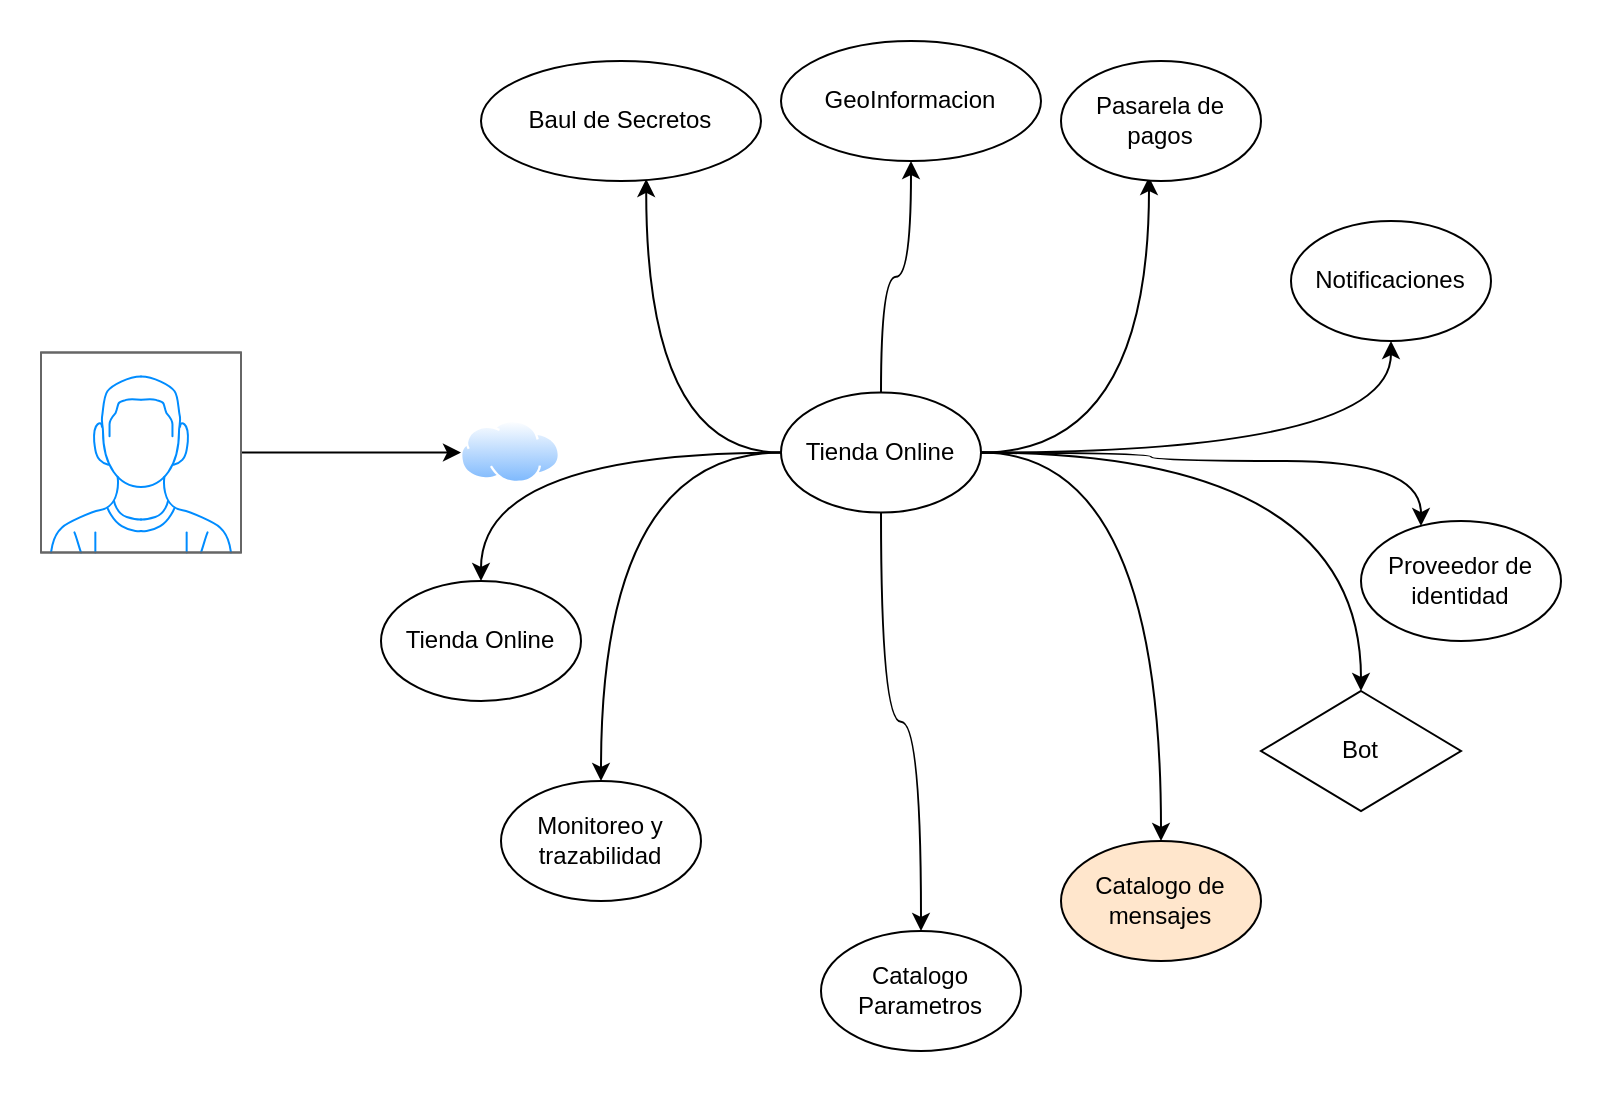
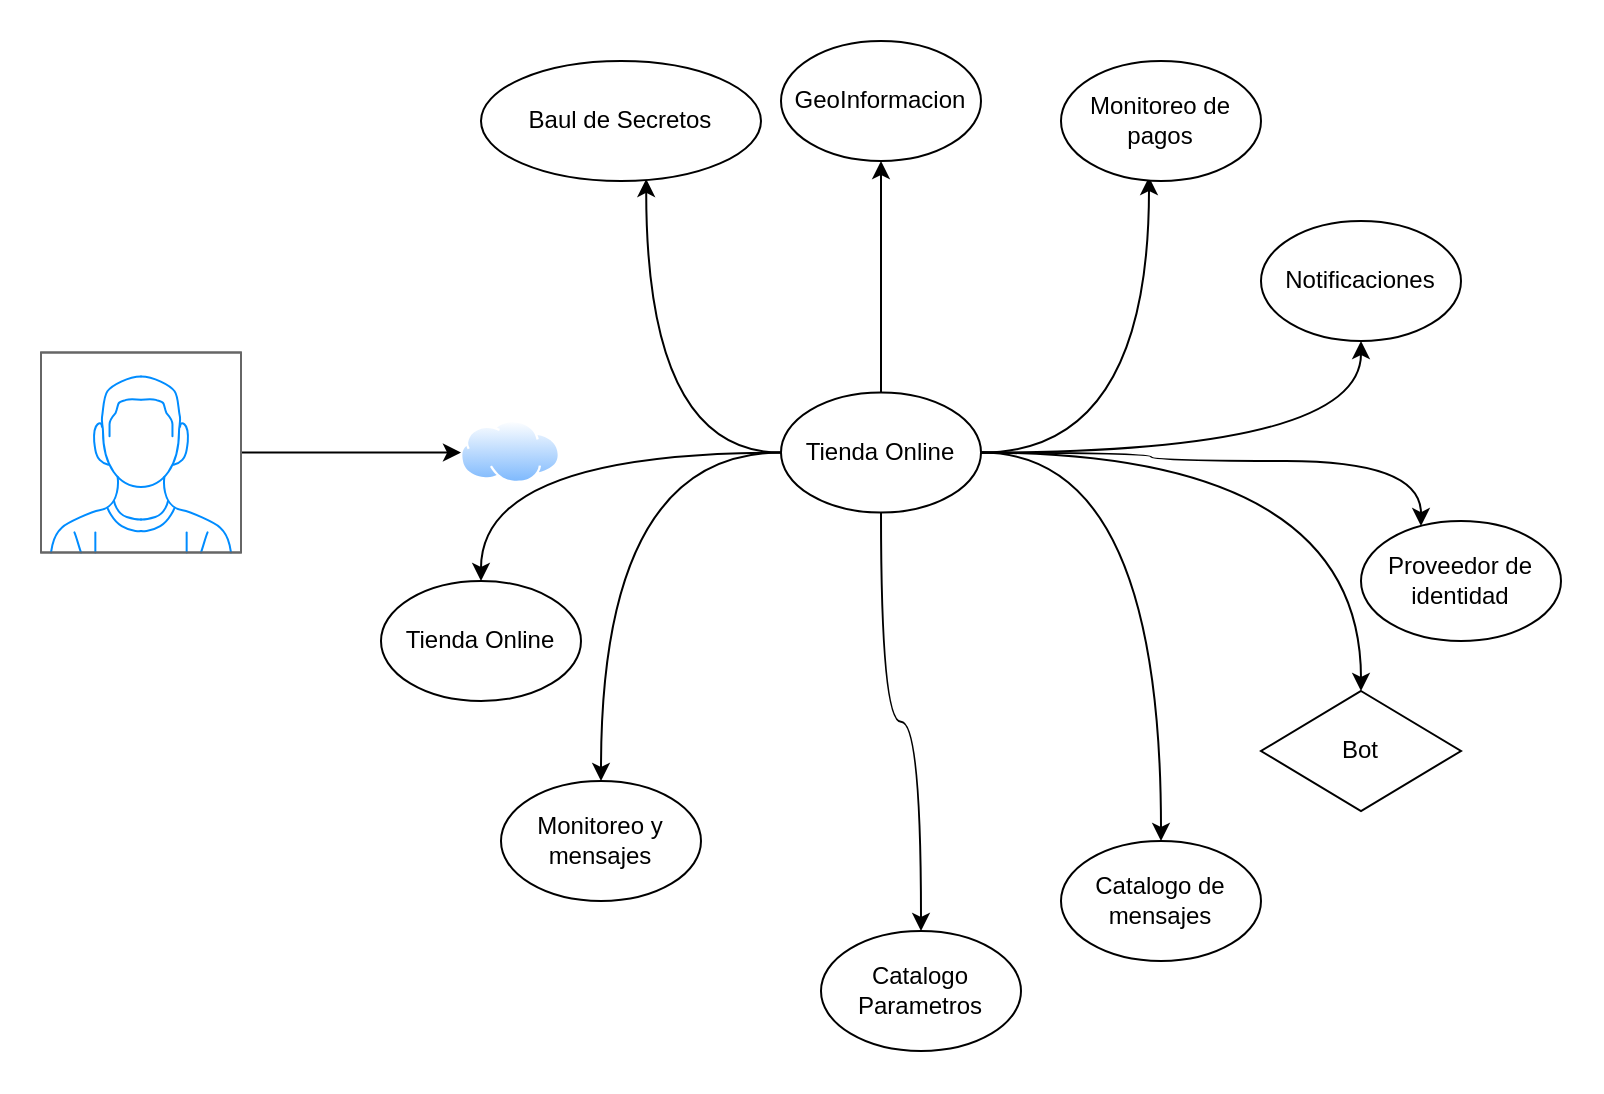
  <mxCell id="0" />
  <mxCell id="1" parent="0" />
  <mxCell id="2" value="" style="image;aspect=fixed;perimeter=ellipsePerimeter;html=1;align=center;shadow=0;dashed=0;spacingTop=3;image=img/lib/active_directory/internet_cloud.svg;" parent="1" vertex="1"><mxGeometry x="230" y="210" width="50" height="31.5" as="geometry" /></mxCell>
  <mxCell id="3" style="edgeStyle=orthogonalEdgeStyle;rounded=0;orthogonalLoop=1;jettySize=auto;html=1;" parent="1" source="4" target="2" edge="1"><mxGeometry relative="1" as="geometry"><Array as="points" /></mxGeometry></mxCell>
  <mxCell id="4" value="" style="verticalLabelPosition=bottom;shadow=0;dashed=0;align=center;html=1;verticalAlign=top;strokeWidth=1;shape=mxgraph.mockup.containers.userMale;strokeColor=#666666;strokeColor2=#008cff;" parent="1" vertex="1"><mxGeometry x="20" y="175.75" width="100" height="100" as="geometry" /></mxCell>
  <mxCell id="5" style="edgeStyle=orthogonalEdgeStyle;rounded=0;orthogonalLoop=1;jettySize=auto;html=1;curved=1;" parent="1" source="15" target="23" edge="1"><mxGeometry relative="1" as="geometry" /></mxCell>
  <mxCell id="6" style="edgeStyle=orthogonalEdgeStyle;rounded=0;orthogonalLoop=1;jettySize=auto;html=1;curved=1;" parent="1" source="15" target="22" edge="1"><mxGeometry relative="1" as="geometry" /></mxCell>
  <mxCell id="7" style="edgeStyle=orthogonalEdgeStyle;rounded=0;orthogonalLoop=1;jettySize=auto;html=1;curved=1;" parent="1" source="15" target="25" edge="1"><mxGeometry relative="1" as="geometry" /></mxCell>
  <mxCell id="8" style="edgeStyle=orthogonalEdgeStyle;rounded=0;orthogonalLoop=1;jettySize=auto;html=1;curved=1;" parent="1" source="15" target="21" edge="1"><mxGeometry relative="1" as="geometry" /></mxCell>
  <mxCell id="9" style="edgeStyle=orthogonalEdgeStyle;rounded=0;orthogonalLoop=1;jettySize=auto;html=1;curved=1;" parent="1" source="15" target="20" edge="1"><mxGeometry relative="1" as="geometry" /></mxCell>
  <mxCell id="10" style="edgeStyle=orthogonalEdgeStyle;rounded=0;orthogonalLoop=1;jettySize=auto;html=1;curved=1;" parent="1" source="15" target="19" edge="1"><mxGeometry relative="1" as="geometry"><Array as="points"><mxPoint x="575" y="226" /><mxPoint x="575" y="230" /><mxPoint x="710" y="230" /></Array></mxGeometry></mxCell>
  <mxCell id="11" style="edgeStyle=orthogonalEdgeStyle;rounded=0;orthogonalLoop=1;jettySize=auto;html=1;curved=1;" parent="1" source="15" target="18" edge="1"><mxGeometry relative="1" as="geometry" /></mxCell>
  <mxCell id="12" style="edgeStyle=orthogonalEdgeStyle;rounded=0;orthogonalLoop=1;jettySize=auto;html=1;entryX=0.44;entryY=0.967;entryDx=0;entryDy=0;entryPerimeter=0;curved=1;" parent="1" source="15" target="17" edge="1"><mxGeometry relative="1" as="geometry" /></mxCell>
  <mxCell id="13" style="edgeStyle=orthogonalEdgeStyle;rounded=0;orthogonalLoop=1;jettySize=auto;html=1;curved=1;" parent="1" source="15" target="24" edge="1"><mxGeometry relative="1" as="geometry" /></mxCell>
  <mxCell id="14" style="edgeStyle=orthogonalEdgeStyle;rounded=0;orthogonalLoop=1;jettySize=auto;html=1;entryX=0.59;entryY=0.983;entryDx=0;entryDy=0;entryPerimeter=0;curved=1;" parent="1" source="15" target="16" edge="1"><mxGeometry relative="1" as="geometry" /></mxCell>
  <mxCell id="15" value="Tienda Online" style="ellipse;whiteSpace=wrap;html=1;" parent="1" vertex="1"><mxGeometry x="390" y="195.75" width="100" height="60" as="geometry" /></mxCell>
  <mxCell id="16" value="Baul de Secretos" style="ellipse;whiteSpace=wrap;html=1;" parent="1" vertex="1"><mxGeometry x="240" y="30" width="140" height="60" as="geometry" /></mxCell>
- <mxCell id="17" value="Pasarela de pagos" style="ellipse;whiteSpace=wrap;html=1;" parent="1" vertex="1"><mxGeometry x="530" y="30" width="100" height="60" as="geometry" /></mxCell>
- <mxCell id="18" value="Notificaciones" style="ellipse;whiteSpace=wrap;html=1;" parent="1" vertex="1"><mxGeometry x="645" y="110" width="100" height="60" as="geometry" /></mxCell>
+ <mxCell id="17" value="Monitoreo de pagos" style="ellipse;whiteSpace=wrap;html=1;" parent="1" vertex="1"><mxGeometry x="530" y="30" width="100" height="60" as="geometry" /></mxCell>
+ <mxCell id="18" value="Notificaciones" style="ellipse;whiteSpace=wrap;html=1;" parent="1" vertex="1"><mxGeometry x="630" y="110" width="100" height="60" as="geometry" /></mxCell>
  <mxCell id="19" value="Proveedor de identidad" style="ellipse;whiteSpace=wrap;html=1;" parent="1" vertex="1"><mxGeometry x="680" y="260" width="100" height="60" as="geometry" /></mxCell>
  <mxCell id="20" value="Bot" style="rhombus;whiteSpace=wrap;html=1;" parent="1" vertex="1"><mxGeometry x="630" y="345" width="100" height="60" as="geometry" /></mxCell>
- <mxCell id="21" value="Catalogo de mensajes" style="ellipse;whiteSpace=wrap;html=1;fillColor=#ffe6cc;" parent="1" vertex="1"><mxGeometry x="530" y="420" width="100" height="60" as="geometry" /></mxCell>
- <mxCell id="22" value="Monitoreo y trazabilidad" style="ellipse;whiteSpace=wrap;html=1;" parent="1" vertex="1"><mxGeometry x="250" y="390" width="100" height="60" as="geometry" /></mxCell>
+ <mxCell id="21" value="Catalogo de mensajes" style="ellipse;whiteSpace=wrap;html=1;" parent="1" vertex="1"><mxGeometry x="530" y="420" width="100" height="60" as="geometry" /></mxCell>
+ <mxCell id="22" value="Monitoreo y mensajes" style="ellipse;whiteSpace=wrap;html=1;" parent="1" vertex="1"><mxGeometry x="250" y="390" width="100" height="60" as="geometry" /></mxCell>
  <mxCell id="23" value="Tienda Online" style="ellipse;whiteSpace=wrap;html=1;" parent="1" vertex="1"><mxGeometry x="190" y="290" width="100" height="60" as="geometry" /></mxCell>
- <mxCell id="24" value="GeoInformacion" style="ellipse;whiteSpace=wrap;html=1;" parent="1" vertex="1"><mxGeometry x="390" y="20" width="130" height="60" as="geometry" /></mxCell>
+ <mxCell id="24" value="GeoInformacion" style="ellipse;whiteSpace=wrap;html=1;" parent="1" vertex="1"><mxGeometry x="390" y="20" width="100" height="60" as="geometry" /></mxCell>
  <mxCell id="25" value="Catalogo Parametros" style="ellipse;whiteSpace=wrap;html=1;" parent="1" vertex="1"><mxGeometry x="410" y="465" width="100" height="60" as="geometry" /></mxCell>
